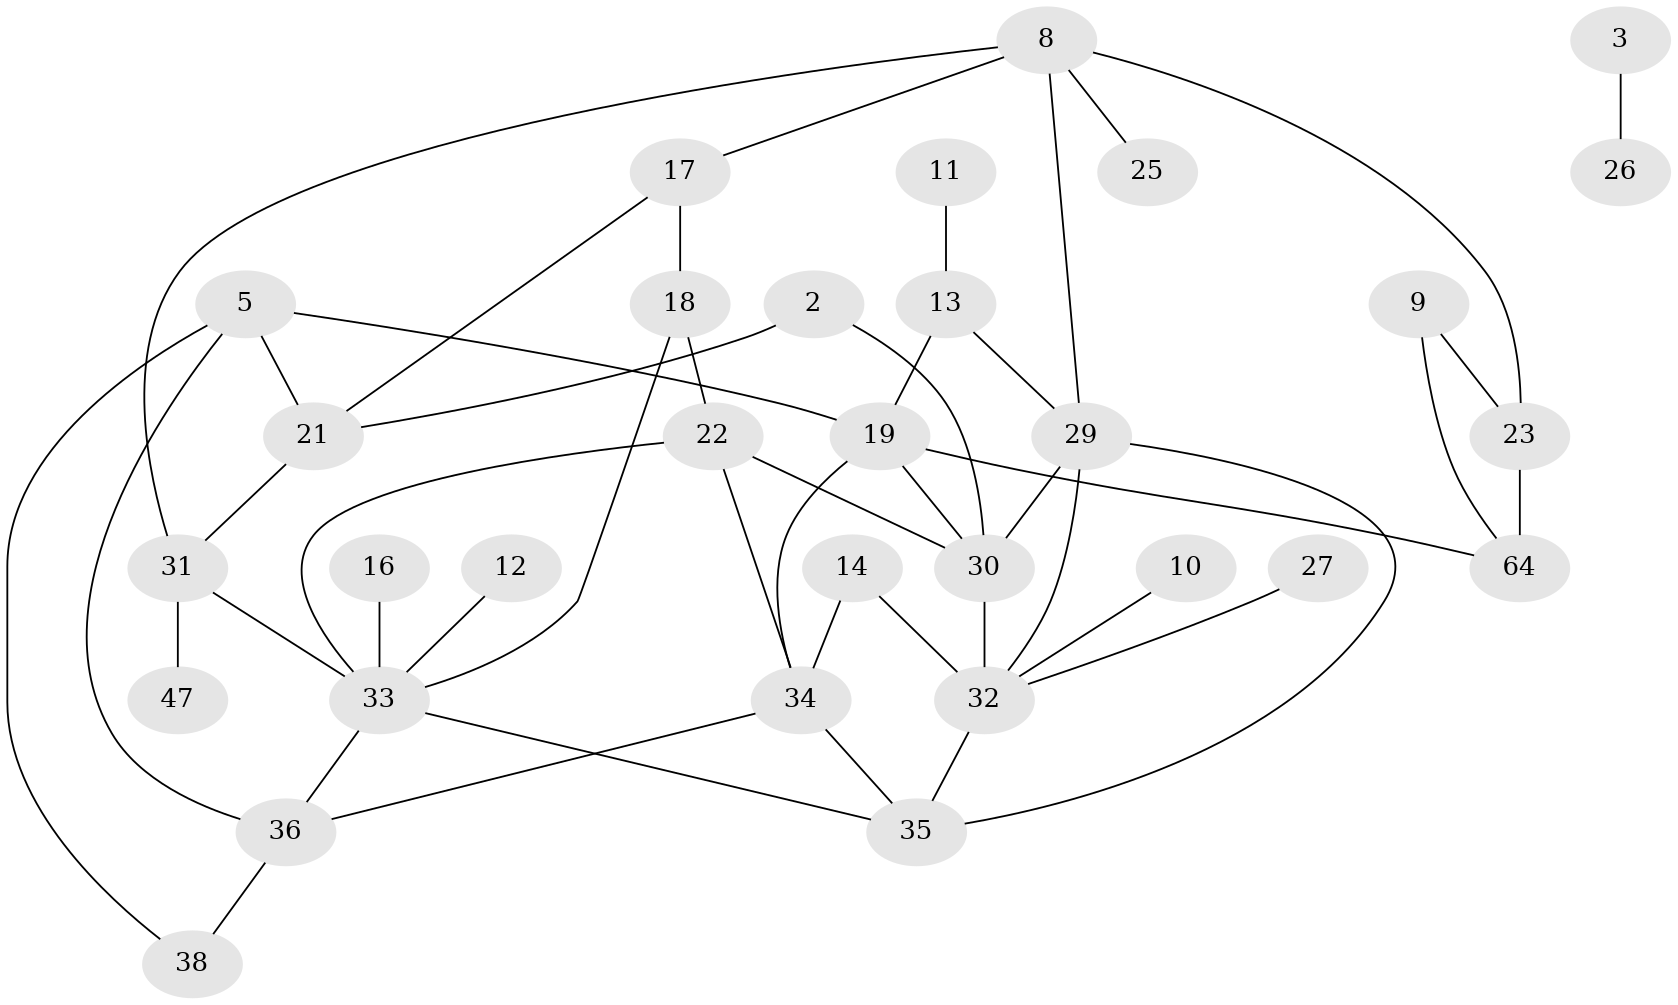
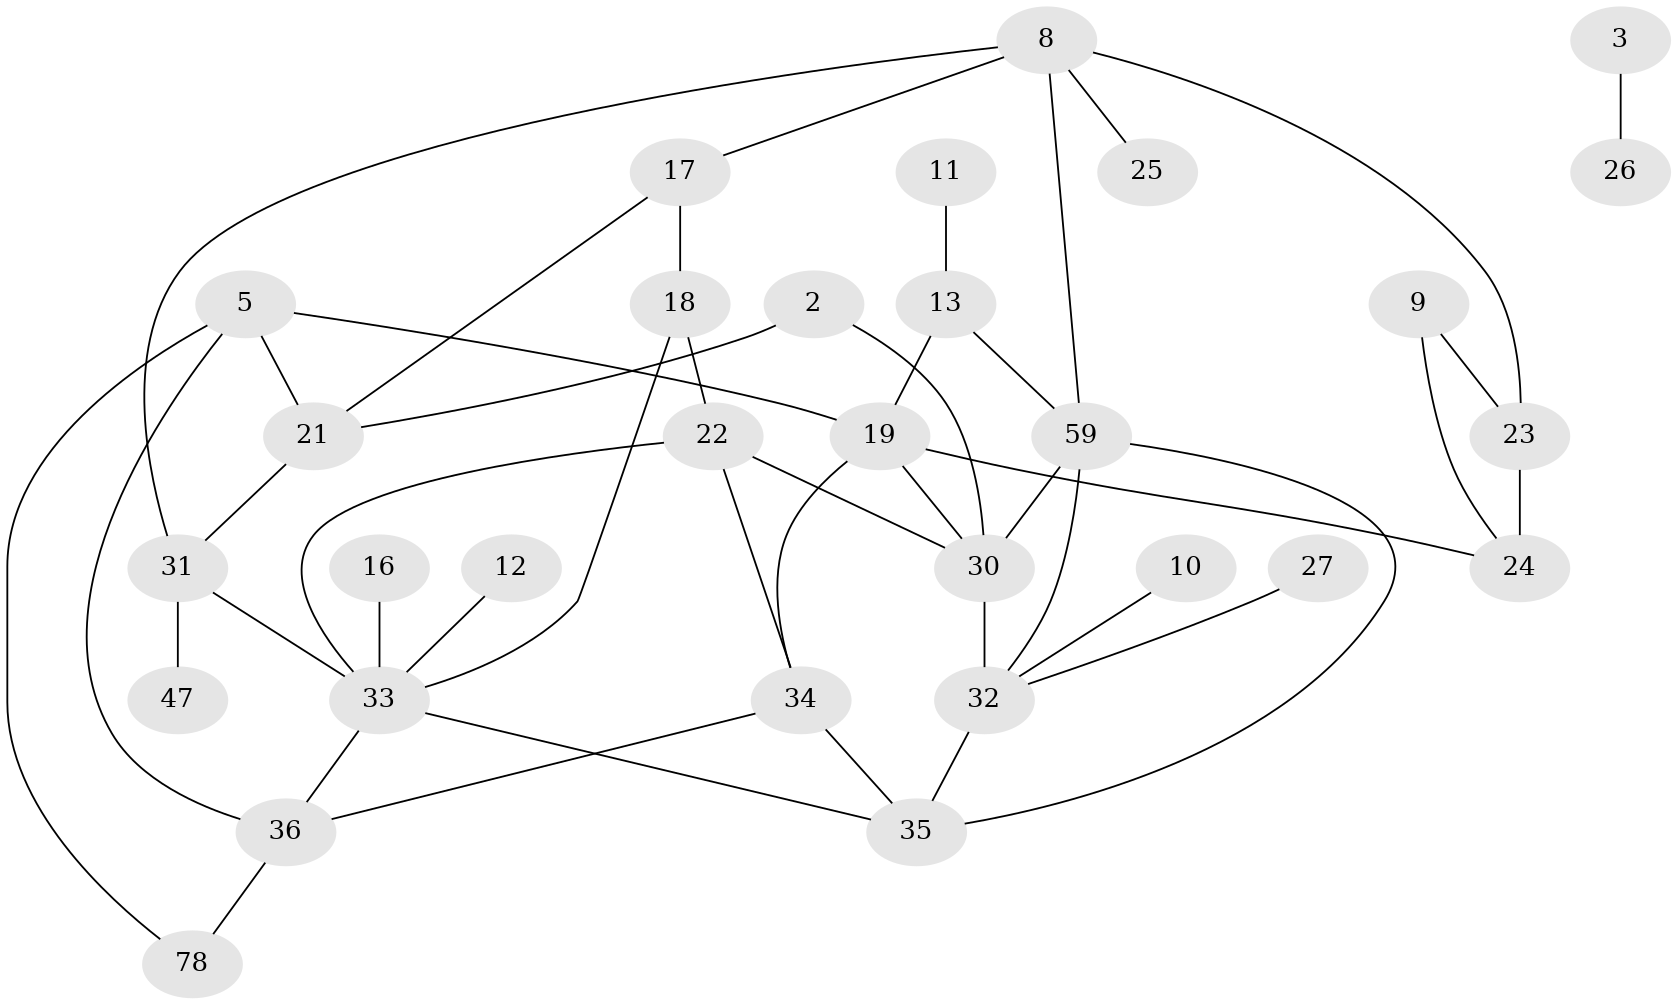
  graph {
    node [color=gray90 style=filled]
    edge [weight=1.0]
-   14
    32
    34
    36
-   38
+   38 [label=78]
    2
    21
    30
    31
    3
    26
    5
    19
-   24 [label=64]
+   24
    8
    17
    23
    25
-   29
+   29 [label=59]
    18
    35
    33
    n23 [label=47]
    9
    10
    11
    13
    12
    27
    16
    22
-   14 -- 32 [weight=2.0]
-   14 -- 34 [weight=2.0]
    32 -- 35
    34 -- 36
    34 -- 35
    36 -- 38
    2 -- 21
    2 -- 30
    21 -- 31
    30 -- 32 [weight=2.0]
    31 -- 33
    31 -- n23
    3 -- 26
    5 -- 36
    5 -- 38
    5 -- 21
    5 -- 19
    19 -- 34
    19 -- 30
    19 -- 24
    8 -- 31
    8 -- 17
    8 -- 23
    8 -- 25
    8 -- 29
    17 -- 21
    17 -- 18
    23 -- 24 [weight=2.0]
    29 -- 32
    29 -- 30
    29 -- 35
    18 -- 33
    18 -- 22
    33 -- 36
    33 -- 35
    9 -- 24
    9 -- 23
    10 -- 32
    11 -- 13
    13 -- 19
    13 -- 29
    12 -- 33
    27 -- 32
    16 -- 33
    22 -- 34
    22 -- 30
    22 -- 33
  }
